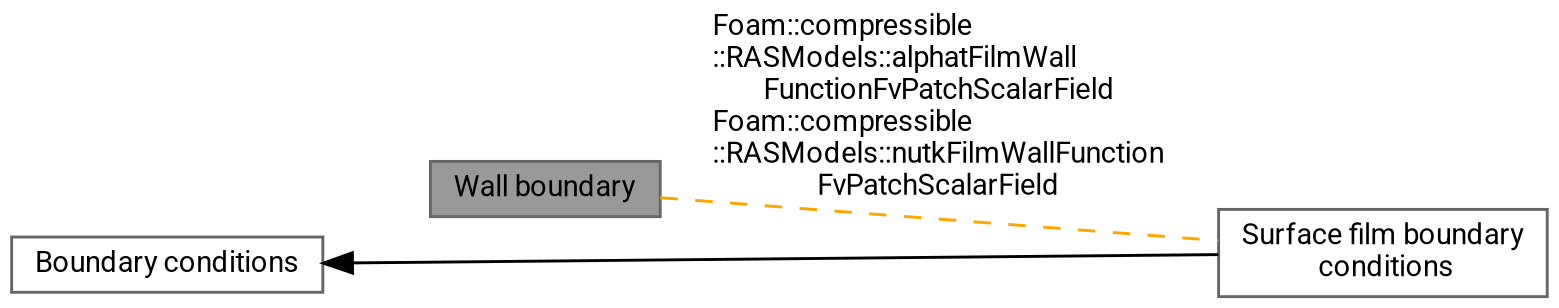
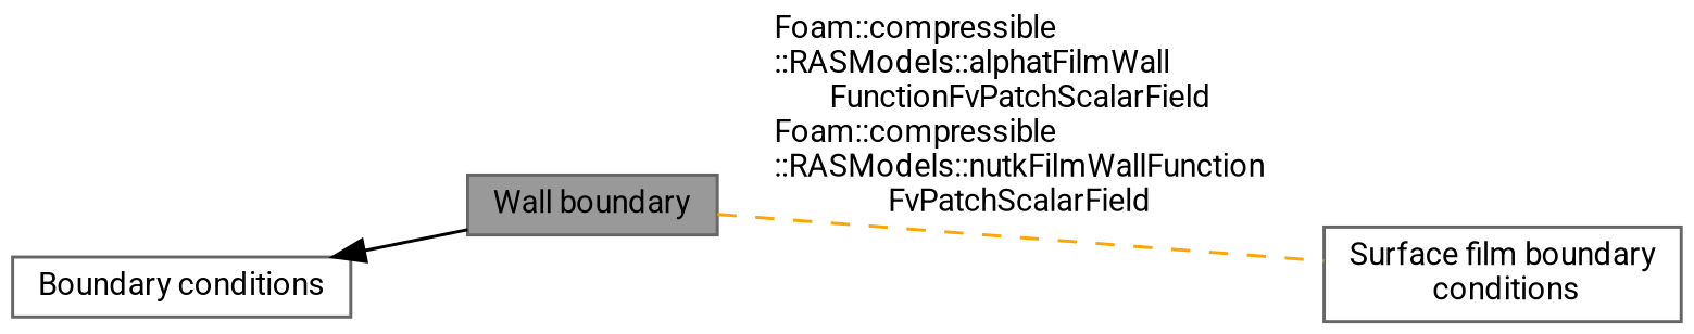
  digraph {
    fontname=Roboto
    rankdir=LR
    node [color=grey40 fillcolor=white fontname=Roboto fontsize=10 shape=box style=filled]
    edge [fontname=Roboto fontsize=10 labelfontname=Helvetica labelfontsize=10 shape=plaintext]
    n1 [height=0.2 label="Boundary conditions" width=0.4]
    n2 [color=gray40 fillcolor=grey60 fontcolor=black height=0.2 label="Wall boundary" width=0.4]
    n3 [height=0.2 label="Surface film boundary\l conditions" width=0.4]
-   n1 -> n3 [dir=back style=solid]
+   n1 -> n2 [dir=back style=solid]
    n2 -> n3 [color=orange dir=none label="Foam::compressible\l::RASModels::alphatFilmWall\lFunctionFvPatchScalarField\nFoam::compressible\l::RASModels::nutkFilmWallFunction\lFvPatchScalarField" style=dashed]
  }
